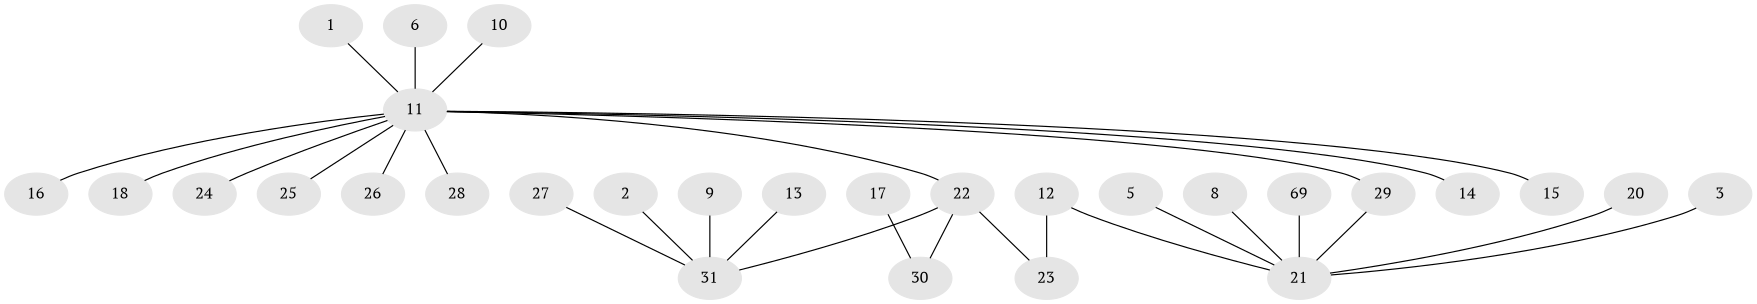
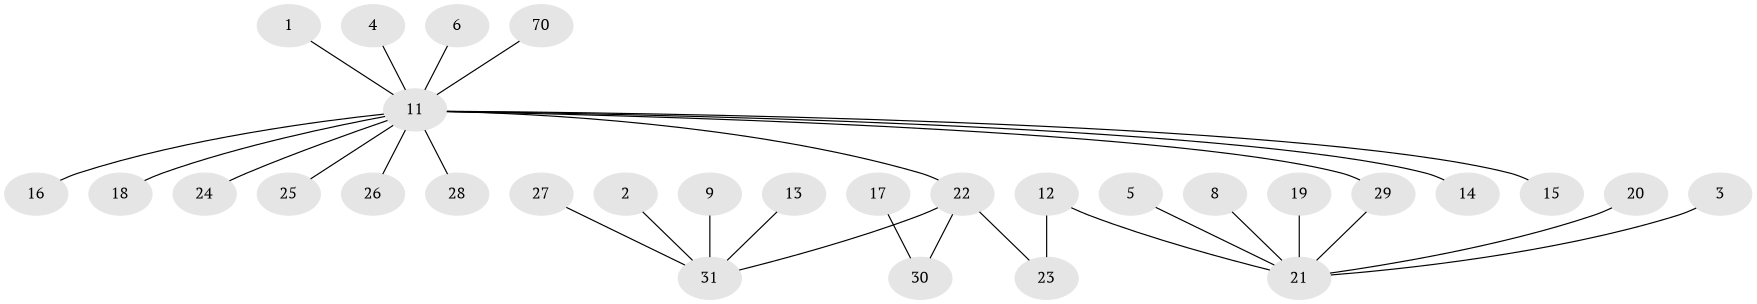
  graph {
    fontname="PT Serif"
    node [color=gray90 fontname="PT Serif" style=filled]
    edge [fontname="PT Serif" weight=1.0]
    1
    11
    22
    14
    15
    16
    18
    24
    25
    26
    28
    29
    2
    31
    3
    21
+   4
    5
    6
    23
    30
    8
    9
-   10
+   10 [label=70]
    12
    13
    17
-   19 [label=69]
+   19
    20
    27
    1 -- 11
    11 -- 22
    11 -- 14
    11 -- 15
    11 -- 16
    11 -- 18
    11 -- 24
    11 -- 25
    11 -- 26
    11 -- 28
    11 -- 29
    22 -- 31
    22 -- 23
    22 -- 30
    29 -- 21
    2 -- 31
    3 -- 21
+   4 -- 11
    5 -- 21
    6 -- 11
    8 -- 21
    9 -- 31
    10 -- 11
    12 -- 21
    12 -- 23
    13 -- 31
    17 -- 30
    19 -- 21
    20 -- 21
    27 -- 31
  }
